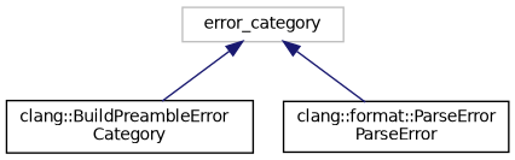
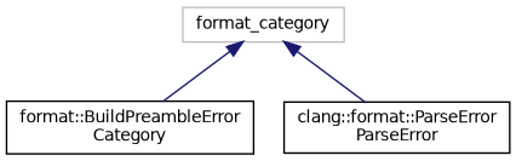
  digraph {
    rankdir=TB
    node [color=black fontname=Helvetica fontsize=10 shape=record]
    edge [color=midnightblue dir=back fontname=Helvetica fontsize=10 labelfontname=Helvetica labelfontsize=10 style=solid]
-   n1 [color=grey75 height=0.2 label=error_category width=0.4]
-   n2 [height=0.2 label="clang::BuildPreambleError\lCategory" width=0.4]
+   n1 [color=grey75 height=0.2 label=format_category width=0.4]
+   n2 [height=0.2 label="format::BuildPreambleError\lCategory" width=0.4]
    n3 [height=0.2 label="clang::format::ParseError\lParseError" width=0.4]
    n1 -> n2
    n1 -> n3
  }
